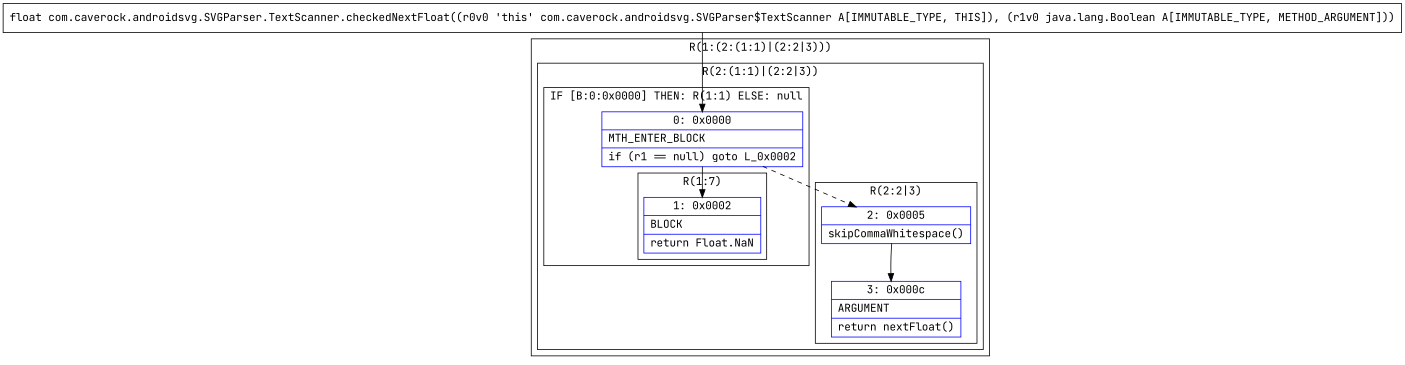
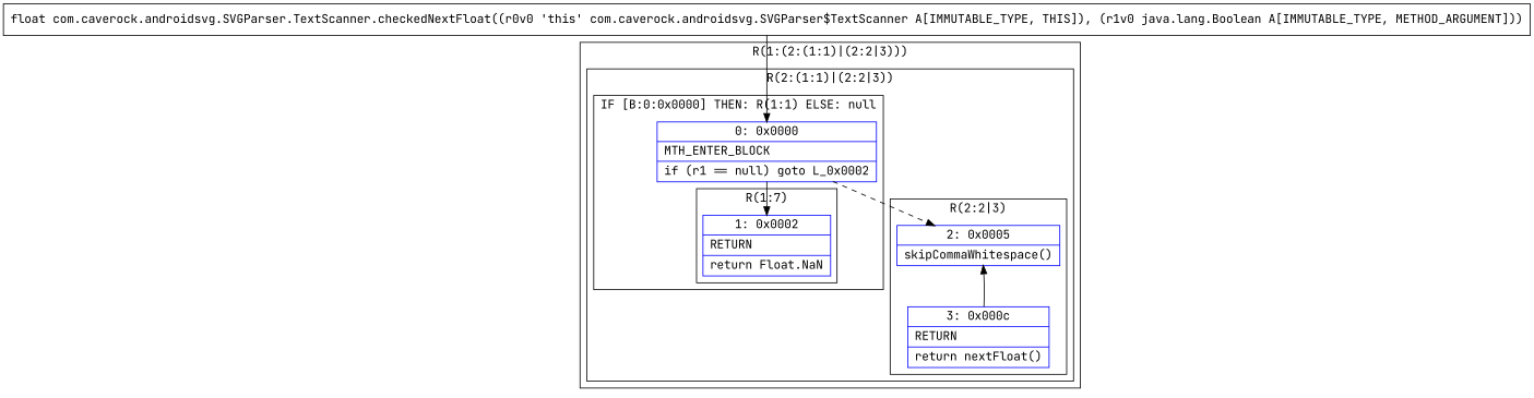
  digraph {
    fontname="JetBrains Mono"
    node [color=blue fontname="JetBrains Mono" shape=record]
    edge [fontname="JetBrains Mono"]
-   n1 [label="{1\:\ 0x0002|BLOCK\l|return Float.NaN\l}"]
+   n1 [label="{1\:\ 0x0002|RETURN\l|return Float.NaN\l}"]
    n2 [label="{0\:\ 0x0000|MTH_ENTER_BLOCK\l|if (r1 == null) goto L_0x0002\l}"]
    n3 [label="{2\:\ 0x0005|skipCommaWhitespace()\l}"]
-   n4 [label="{3\:\ 0x000c|ARGUMENT\l|return nextFloat()\l}"]
+   n4 [label="{3\:\ 0x000c|RETURN\l|return nextFloat()\l}"]
    n5 [label="{float com.caverock.androidsvg.SVGParser.TextScanner.checkedNextFloat((r0v0 'this' com.caverock.androidsvg.SVGParser$TextScanner A[IMMUTABLE_TYPE, THIS]), (r1v0 java.lang.Boolean A[IMMUTABLE_TYPE, METHOD_ARGUMENT])) }" color=""]
    subgraph cluster_1 {
      label="R(1:(2:(1:1)|(2:2|3)))"
      subgraph cluster_2 {
        label="R(2:(1:1)|(2:2|3))"
        subgraph cluster_3 {
          label="IF [B:0:0x0000] THEN: R(1:1) ELSE: null"
          n2
          subgraph cluster_4 {
            label="R(1:7)"
            n1
          }
        }
        subgraph cluster_5 {
          label="R(2:2|3)"
          n3
          n4
        }
      }
    }
    n2 -> n1
    n2 -> n3 [style=dashed]
-   n3 -> n4
+   n4 -> n3
    n5 -> n2
  }
